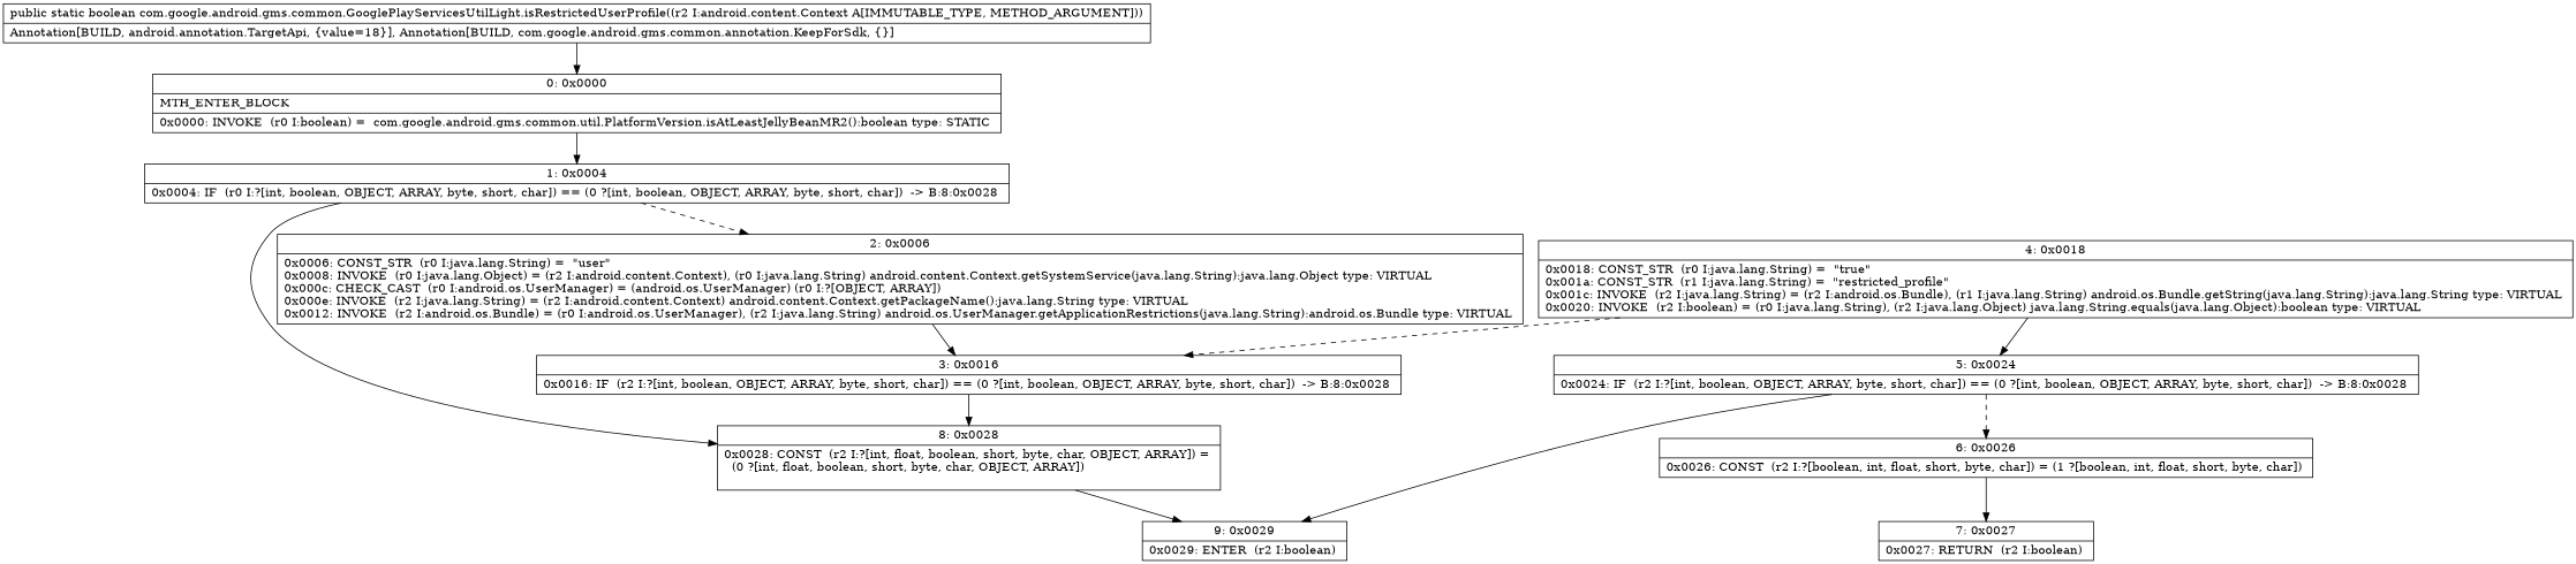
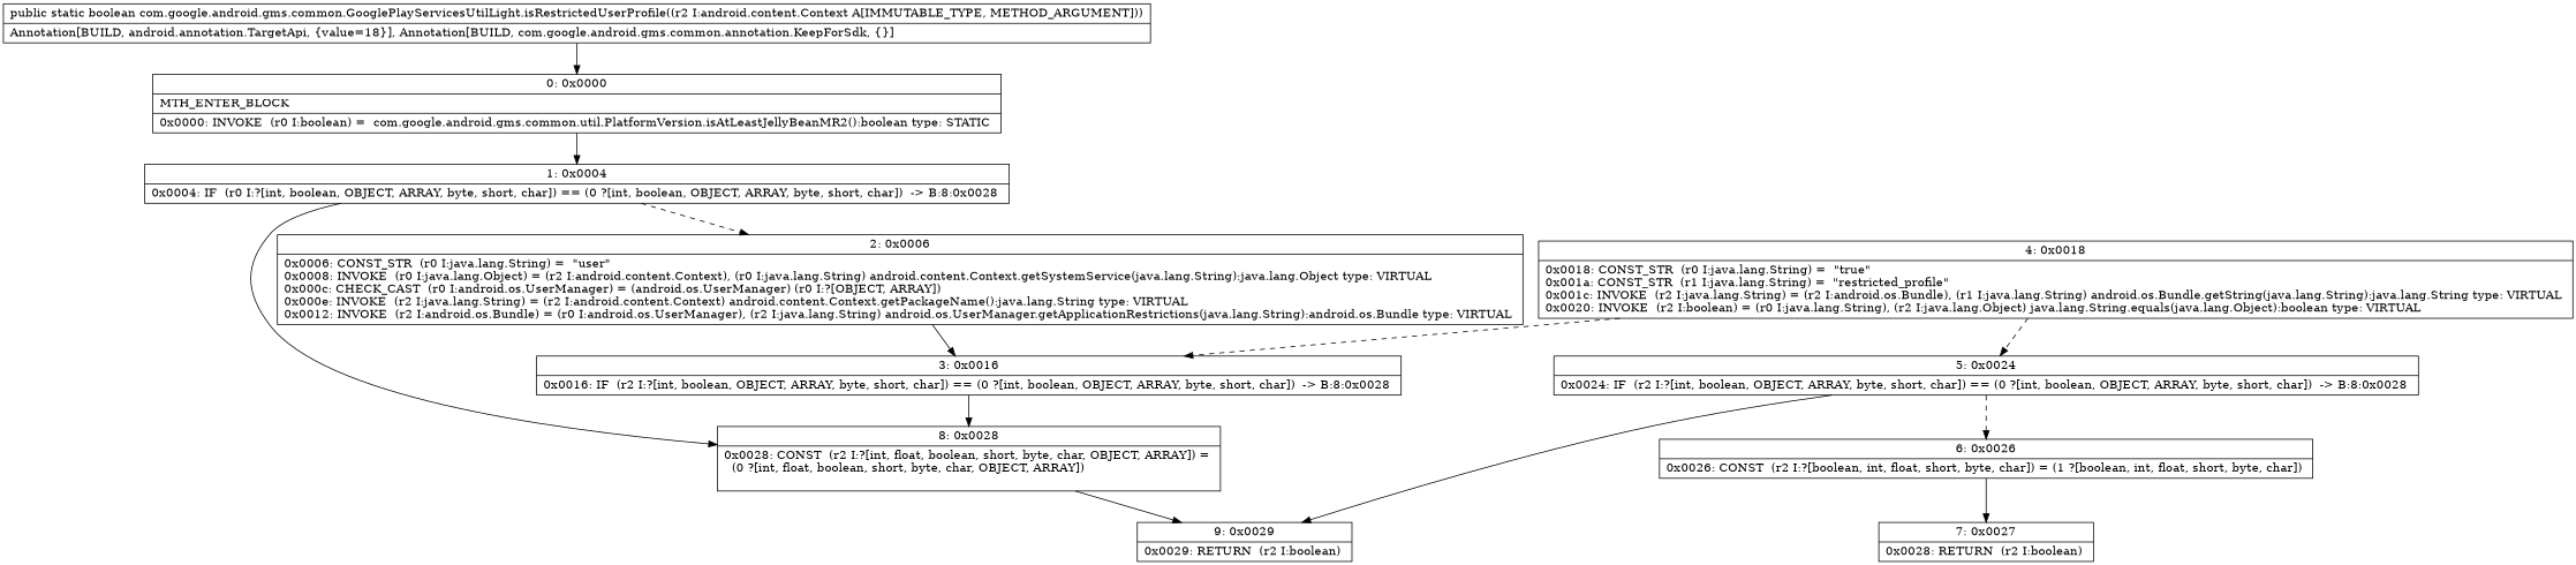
  digraph {
    node [shape=record]
    n1 [label="{0\:\ 0x0000|MTH_ENTER_BLOCK\l|0x0000: INVOKE  (r0 I:boolean) =  com.google.android.gms.common.util.PlatformVersion.isAtLeastJellyBeanMR2():boolean type: STATIC \l}"]
    n2 [label="{1\:\ 0x0004|0x0004: IF  (r0 I:?[int, boolean, OBJECT, ARRAY, byte, short, char]) == (0 ?[int, boolean, OBJECT, ARRAY, byte, short, char])  \-\> B:8:0x0028 \l}"]
    n3 [label="{2\:\ 0x0006|0x0006: CONST_STR  (r0 I:java.lang.String) =  \"user\" \l0x0008: INVOKE  (r0 I:java.lang.Object) = (r2 I:android.content.Context), (r0 I:java.lang.String) android.content.Context.getSystemService(java.lang.String):java.lang.Object type: VIRTUAL \l0x000c: CHECK_CAST  (r0 I:android.os.UserManager) = (android.os.UserManager) (r0 I:?[OBJECT, ARRAY]) \l0x000e: INVOKE  (r2 I:java.lang.String) = (r2 I:android.content.Context) android.content.Context.getPackageName():java.lang.String type: VIRTUAL \l0x0012: INVOKE  (r2 I:android.os.Bundle) = (r0 I:android.os.UserManager), (r2 I:java.lang.String) android.os.UserManager.getApplicationRestrictions(java.lang.String):android.os.Bundle type: VIRTUAL \l}"]
    n4 [label="{8\:\ 0x0028|0x0028: CONST  (r2 I:?[int, float, boolean, short, byte, char, OBJECT, ARRAY]) = \l  (0 ?[int, float, boolean, short, byte, char, OBJECT, ARRAY])\l \l}"]
    n5 [label="{3\:\ 0x0016|0x0016: IF  (r2 I:?[int, boolean, OBJECT, ARRAY, byte, short, char]) == (0 ?[int, boolean, OBJECT, ARRAY, byte, short, char])  \-\> B:8:0x0028 \l}"]
-   n6 [label="{9\:\ 0x0029|0x0029: ENTER  (r2 I:boolean) \l}"]
+   n6 [label="{9\:\ 0x0029|0x0029: RETURN  (r2 I:boolean) \l}"]
    n7 [label="{4\:\ 0x0018|0x0018: CONST_STR  (r0 I:java.lang.String) =  \"true\" \l0x001a: CONST_STR  (r1 I:java.lang.String) =  \"restricted_profile\" \l0x001c: INVOKE  (r2 I:java.lang.String) = (r2 I:android.os.Bundle), (r1 I:java.lang.String) android.os.Bundle.getString(java.lang.String):java.lang.String type: VIRTUAL \l0x0020: INVOKE  (r2 I:boolean) = (r0 I:java.lang.String), (r2 I:java.lang.Object) java.lang.String.equals(java.lang.Object):boolean type: VIRTUAL \l}"]
    n8 [label="{5\:\ 0x0024|0x0024: IF  (r2 I:?[int, boolean, OBJECT, ARRAY, byte, short, char]) == (0 ?[int, boolean, OBJECT, ARRAY, byte, short, char])  \-\> B:8:0x0028 \l}"]
    n9 [label="{6\:\ 0x0026|0x0026: CONST  (r2 I:?[boolean, int, float, short, byte, char]) = (1 ?[boolean, int, float, short, byte, char]) \l}"]
-   n10 [label="{7\:\ 0x0027|0x0027: RETURN  (r2 I:boolean) \l}"]
+   n10 [label="{7\:\ 0x0027|0x0028: RETURN  (r2 I:boolean) \l}"]
    n11 [label="{public static boolean com.google.android.gms.common.GooglePlayServicesUtilLight.isRestrictedUserProfile((r2 I:android.content.Context A[IMMUTABLE_TYPE, METHOD_ARGUMENT]))  | Annotation[BUILD, android.annotation.TargetApi, \{value=18\}], Annotation[BUILD, com.google.android.gms.common.annotation.KeepForSdk, \{\}]\l}"]
    n1 -> n2
    n2 -> n3 [style=dashed]
    n2 -> n4
    n3 -> n5
    n4 -> n6
    n5 -> n4
    n7 -> n5 [style=dashed]
-   n7 -> n8
+   n7 -> n8 [style=dashed]
    n8 -> n6
    n8 -> n9 [style=dashed]
    n9 -> n10
    n11 -> n1
  }
